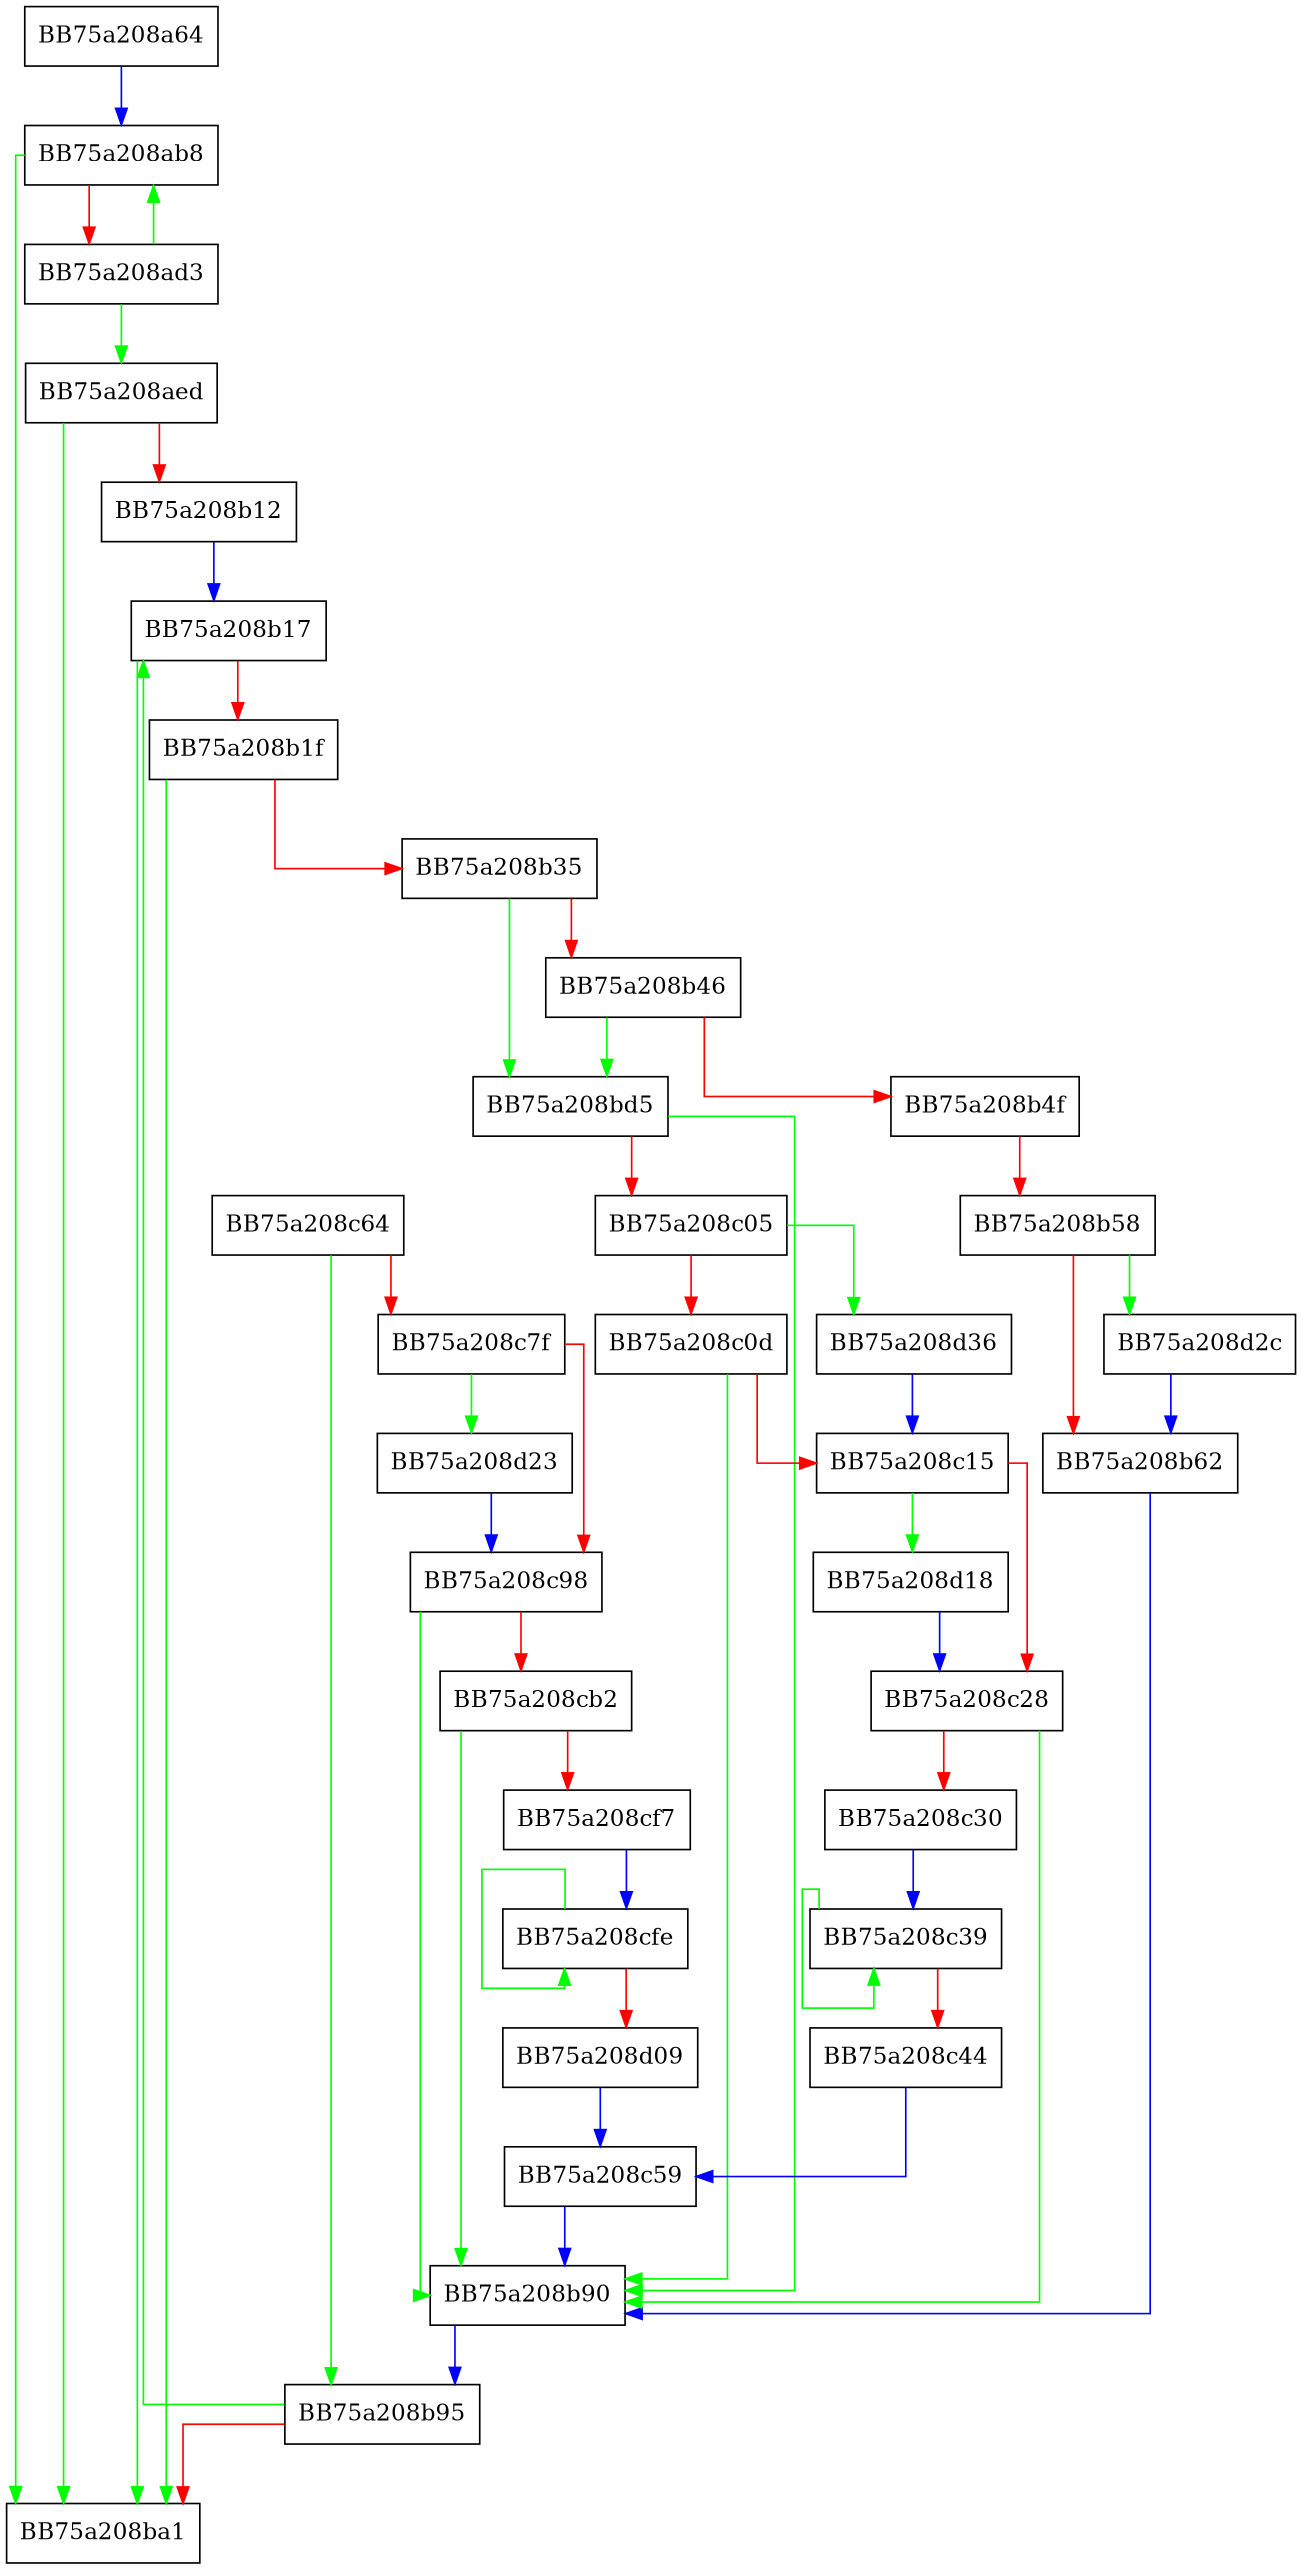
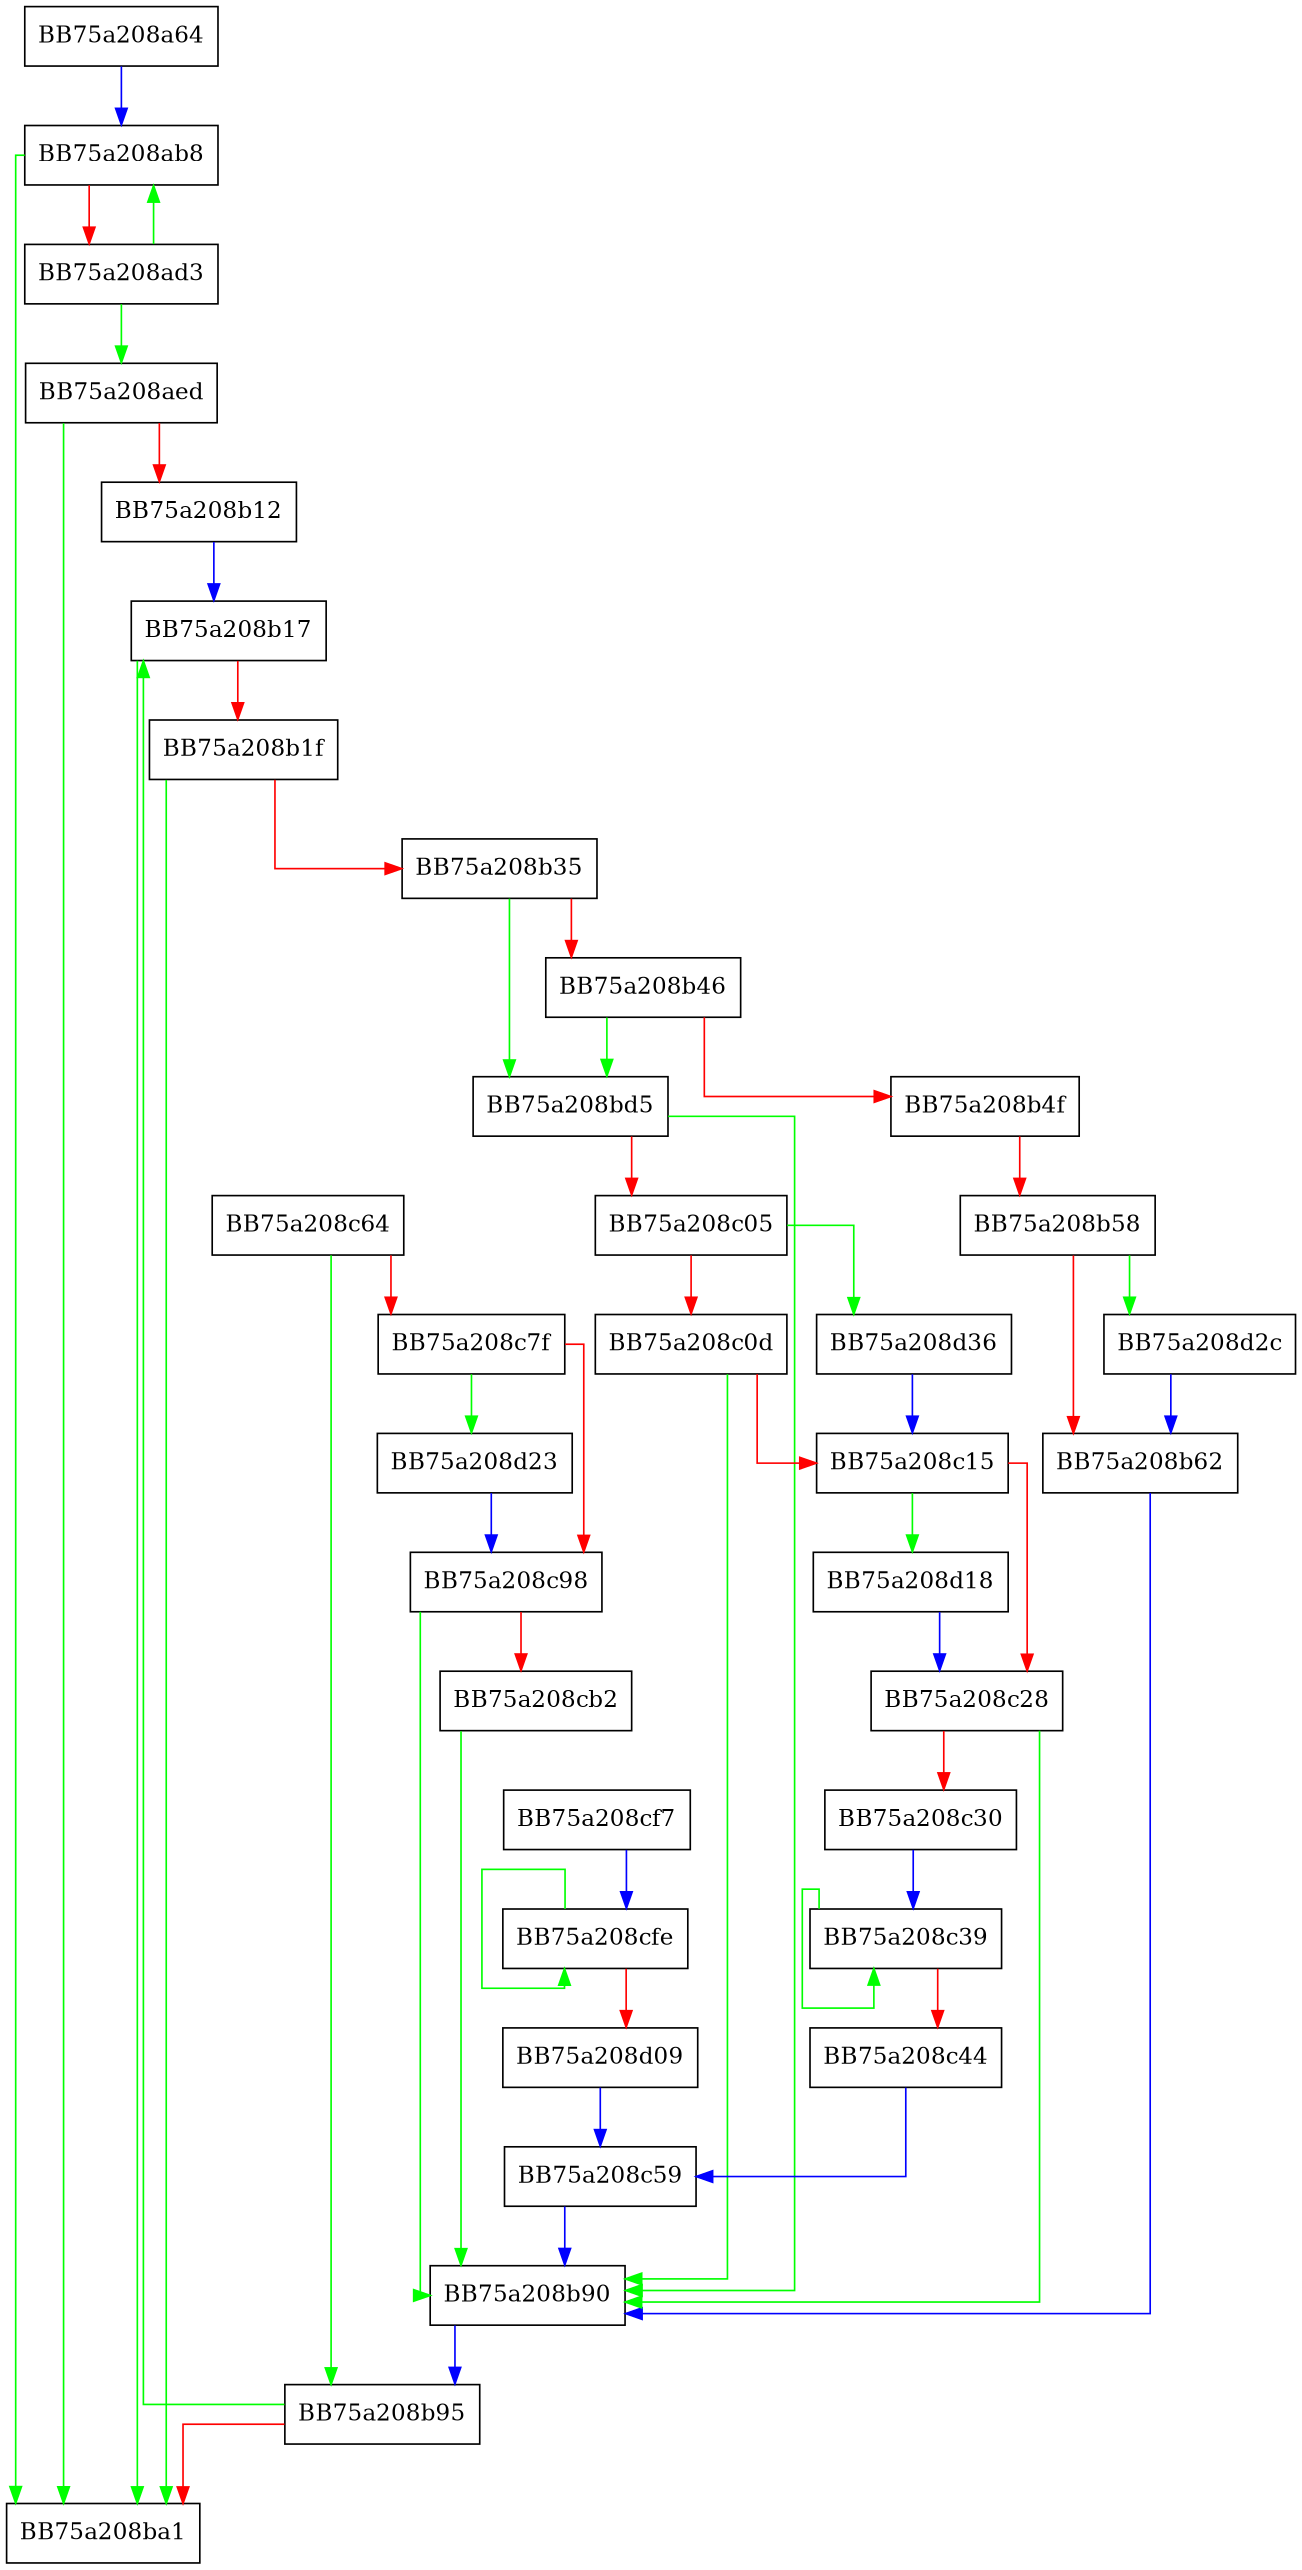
  digraph {
    splines=ortho
    node [shape=box]
    edge [color=green]
    BB75a208a64
    BB75a208ab8
    BB75a208ba1
    BB75a208ad3
    BB75a208aed
    BB75a208b12
    BB75a208b17
    BB75a208b1f
    BB75a208b35
    BB75a208bd5
    BB75a208b46
    BB75a208b90
    BB75a208c05
    BB75a208b4f
    BB75a208b95
    BB75a208d36
    BB75a208c0d
    BB75a208b58
    BB75a208c64
    BB75a208c7f
    BB75a208d2c
    BB75a208b62
    BB75a208d23
    BB75a208c98
    BB75a208c15
    BB75a208d18
    BB75a208c28
    BB75a208c30
    BB75a208c39
    BB75a208c44
    BB75a208c59
    BB75a208cb2
    BB75a208cf7
    BB75a208cfe
    BB75a208d09
    BB75a208a64 -> BB75a208ab8 [color=blue]
    BB75a208ab8 -> BB75a208ba1
    BB75a208ab8 -> BB75a208ad3 [color=red]
    BB75a208ad3 -> BB75a208ab8
    BB75a208ad3 -> BB75a208aed
    BB75a208aed -> BB75a208ba1
    BB75a208aed -> BB75a208b12 [color=red]
    BB75a208b12 -> BB75a208b17 [color=blue]
    BB75a208b17 -> BB75a208ba1
    BB75a208b17 -> BB75a208b1f [color=red]
    BB75a208b1f -> BB75a208ba1
    BB75a208b1f -> BB75a208b35 [color=red]
    BB75a208b35 -> BB75a208bd5
    BB75a208b35 -> BB75a208b46 [color=red]
    BB75a208bd5 -> BB75a208b90
    BB75a208bd5 -> BB75a208c05 [color=red]
    BB75a208b46 -> BB75a208bd5
    BB75a208b46 -> BB75a208b4f [color=red]
    BB75a208b90 -> BB75a208b95 [color=blue]
    BB75a208c05 -> BB75a208d36
    BB75a208c05 -> BB75a208c0d [color=red]
    BB75a208b4f -> BB75a208b58 [color=red]
    BB75a208b95 -> BB75a208ba1 [color=red]
    BB75a208b95 -> BB75a208b17
    BB75a208d36 -> BB75a208c15 [color=blue]
    BB75a208c0d -> BB75a208b90
    BB75a208c0d -> BB75a208c15 [color=red]
    BB75a208b58 -> BB75a208d2c
    BB75a208b58 -> BB75a208b62 [color=red]
    BB75a208c64 -> BB75a208b95
    BB75a208c64 -> BB75a208c7f [color=red]
    BB75a208c7f -> BB75a208d23
    BB75a208c7f -> BB75a208c98 [color=red]
    BB75a208d2c -> BB75a208b62 [color=blue]
    BB75a208b62 -> BB75a208b90 [color=blue]
    BB75a208d23 -> BB75a208c98 [color=blue]
    BB75a208c98 -> BB75a208b90
    BB75a208c98 -> BB75a208cb2 [color=red]
    BB75a208c15 -> BB75a208d18
    BB75a208c15 -> BB75a208c28 [color=red]
    BB75a208d18 -> BB75a208c28 [color=blue]
    BB75a208c28 -> BB75a208b90
    BB75a208c28 -> BB75a208c30 [color=red]
    BB75a208c30 -> BB75a208c39 [color=blue]
    BB75a208c39 -> BB75a208c39
    BB75a208c39 -> BB75a208c44 [color=red]
    BB75a208c44 -> BB75a208c59 [color=blue]
    BB75a208c59 -> BB75a208b90 [color=blue]
    BB75a208cb2 -> BB75a208b90
-   BB75a208cb2 -> BB75a208cf7 [color=red]
    BB75a208cf7 -> BB75a208cfe [color=blue]
    BB75a208cfe -> BB75a208cfe
    BB75a208cfe -> BB75a208d09 [color=red]
    BB75a208d09 -> BB75a208c59 [color=blue]
  }
